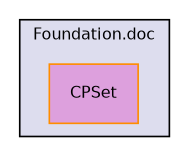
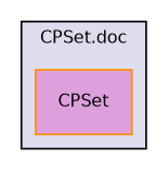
  digraph {
    compound=true
    n1 [fillcolor=plum fontname=Helvetica fontsize=10 label=CPSet pencolor=black shape=box style=filled color=darkorange]
    subgraph cluster_1 {
      bgcolor="#ddddee"
      fontname=Helvetica
      fontsize=10
-     label="Foundation.doc"
+     label="CPSet.doc"
      pencolor=black
      n1
    }
  }
